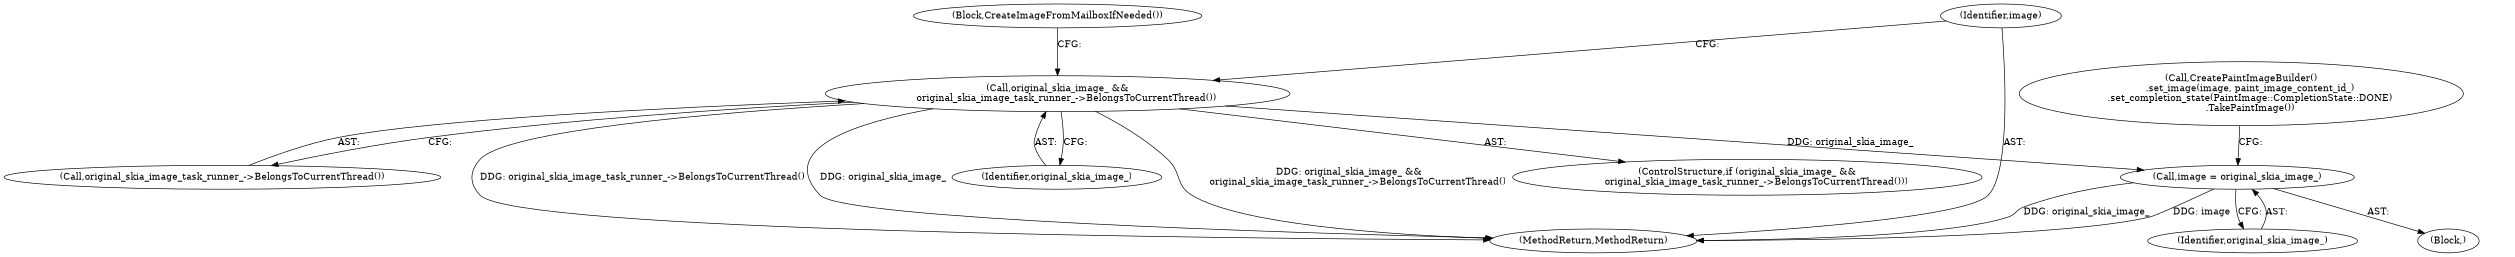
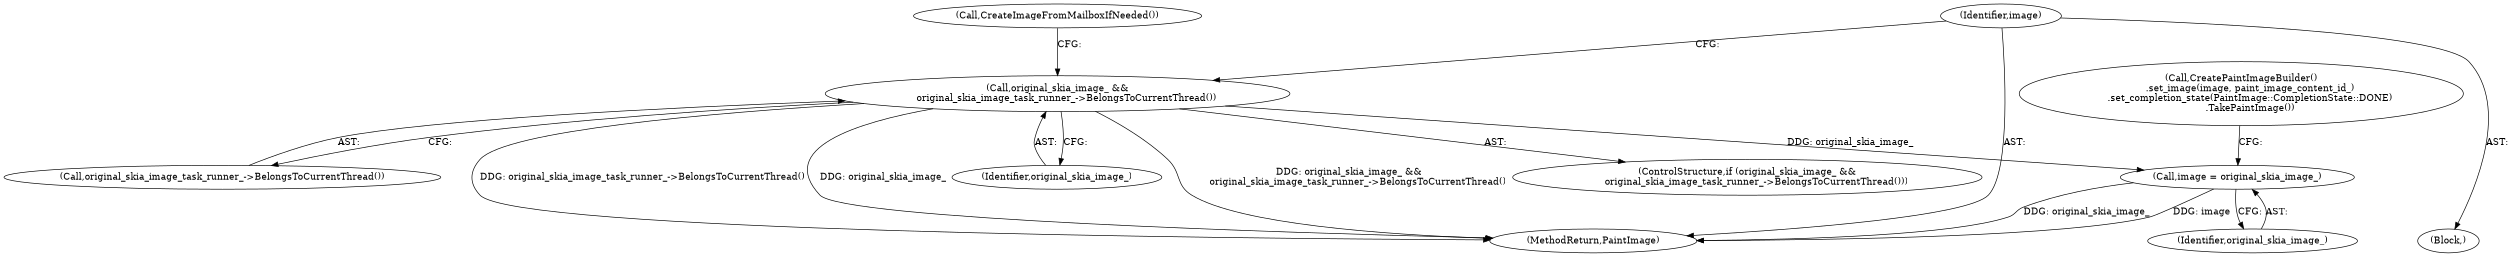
  digraph {
    n1 [label="(Call,original_skia_image_ &&\n      original_skia_image_task_runner_->BelongsToCurrentThread())"]
    n2 [label="(Call,image = original_skia_image_)"]
    n3 [label="(Identifier,original_skia_image_)"]
    n4 [label="(ControlStructure,if (original_skia_image_ &&\n      original_skia_image_task_runner_->BelongsToCurrentThread()))"]
-   n5 [label="(MethodReturn,MethodReturn)"]
+   n5 [label="(MethodReturn,PaintImage)"]
    n6 [label="(Call,original_skia_image_task_runner_->BelongsToCurrentThread())"]
    n7 [label="(Block,)"]
    n8 [label="(Identifier,original_skia_image_)"]
    n9 [label="(Call,CreatePaintImageBuilder()\n      .set_image(image, paint_image_content_id_)\n      .set_completion_state(PaintImage::CompletionState::DONE)\n      .TakePaintImage())"]
    n10 [label="(Identifier,image)"]
-   n11 [label="(Block,CreateImageFromMailboxIfNeeded())"]
+   n11 [label="(Call,CreateImageFromMailboxIfNeeded())"]
    n1 -> n2 [label="DDG: original_skia_image_"]
    n1 -> n3 [label="CFG: "]
    n1 -> n4 [label="AST: "]
    n1 -> n5 [label="DDG: original_skia_image_"]
    n1 -> n5 [label="DDG: original_skia_image_task_runner_->BelongsToCurrentThread()"]
    n1 -> n5 [label="DDG: original_skia_image_ &&\n      original_skia_image_task_runner_->BelongsToCurrentThread()"]
    n1 -> n6 [label="CFG: "]
    n2 -> n5 [label="DDG: original_skia_image_"]
    n2 -> n5 [label="DDG: image"]
-   n2 -> n7 [label="AST: "]
+   n10 -> n7 [label="AST: "]
    n2 -> n8 [label="CFG: "]
    n3 -> n1 [label="AST: "]
    n6 -> n1 [label="AST: "]
    n8 -> n2 [label="AST: "]
    n9 -> n2 [label="CFG: "]
    n10 -> n1 [label="CFG: "]
    n10 -> n5 [label="AST: "]
    n11 -> n1 [label="CFG: "]
  }
